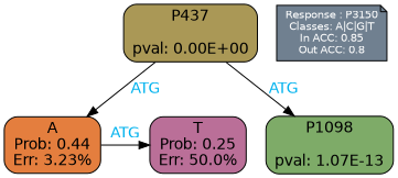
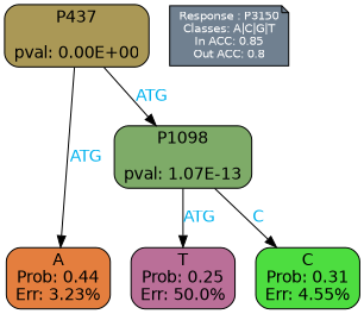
  digraph {
    ranksep=equally
    splines=polylines
    node [color=black fontname=helvetica shape=box style="filled, rounded"]
    edge [fontcolor=deepskyblue2 fontname=helvetica]
    n1 [fillcolor="#ba6f98" label="T\nProb: 0.25\nErr: 50.0%"]
+   n2 [fillcolor="#4ddd40" label="C\nProb: 0.31\nErr: 4.55%"]
    n3 [fillcolor="#e47e3e" label="A\nProb: 0.44\nErr: 3.23%"]
    n4 [align=left fillcolor=slategray fontcolor=white fontsize=10 label="Response : P3150\nClasses: A|C|G|T\nIn ACC: 0.85\nOut ACC: 0.8\n" shape=note style=filled]
    n5 [fillcolor="#aa9856" label="P437\n\npval: 0.00E+00"]
    n6 [fillcolor="#7eab68" label="P1098\n\npval: 1.07E-13"]
    subgraph sub_1 {
      rank=same
      n1
+     n2
      n3
    }
    subgraph sub_2 {
      rank=same
      n4
      n5
    }
    n5 -> n3 [label=ATG]
    n5 -> n6 [label=ATG]
-   n3 -> n1 [label=ATG]
+   n6 -> n1 [label=ATG]
+   n6 -> n2 [label=C]
  }
